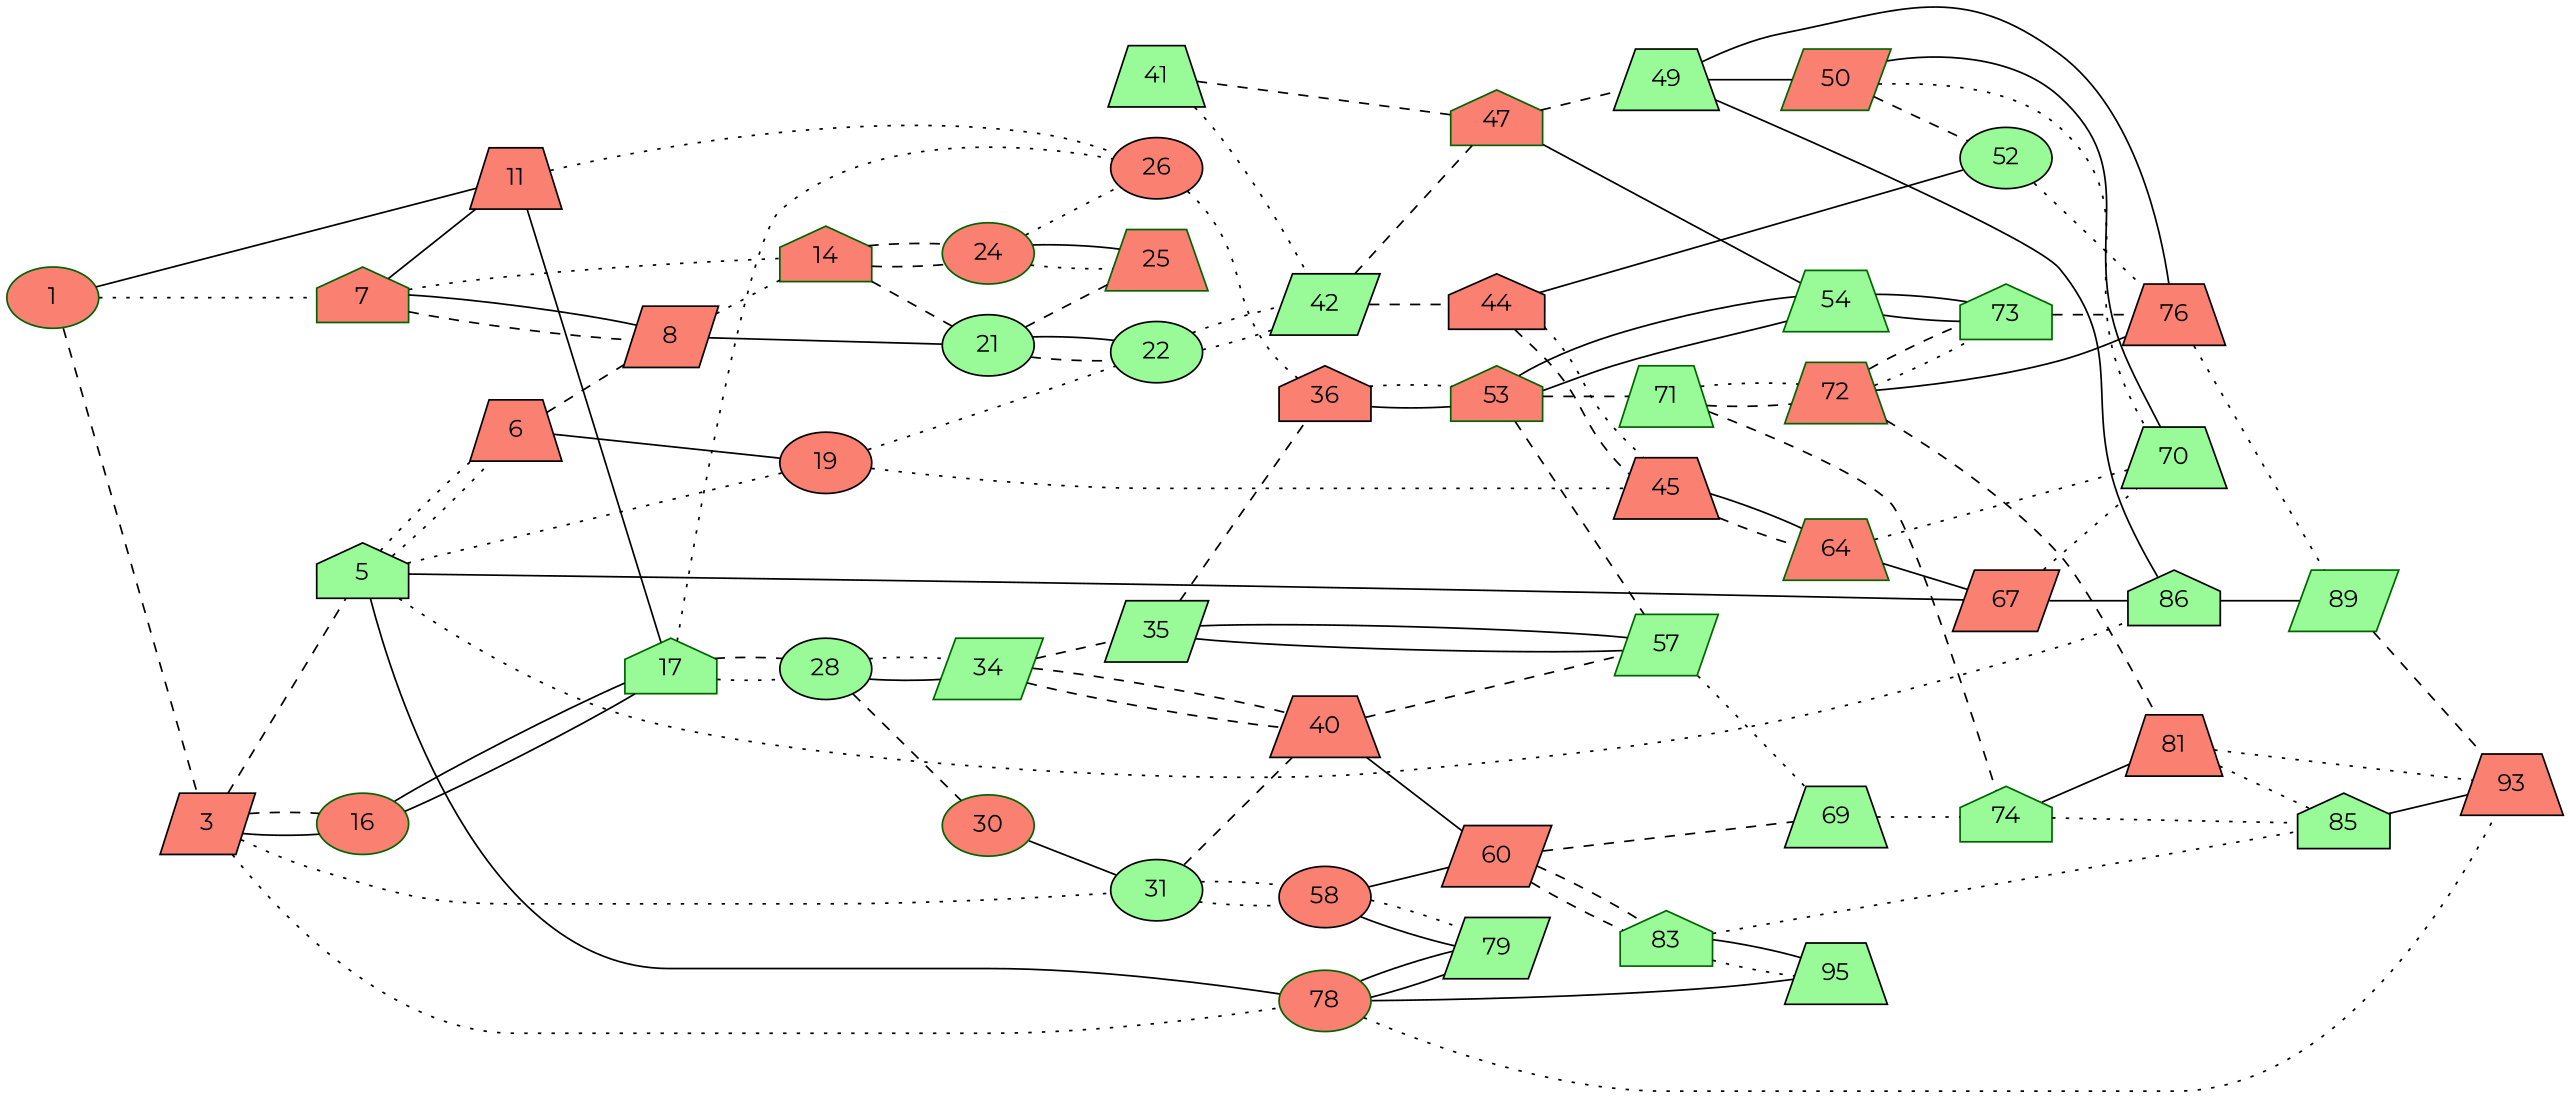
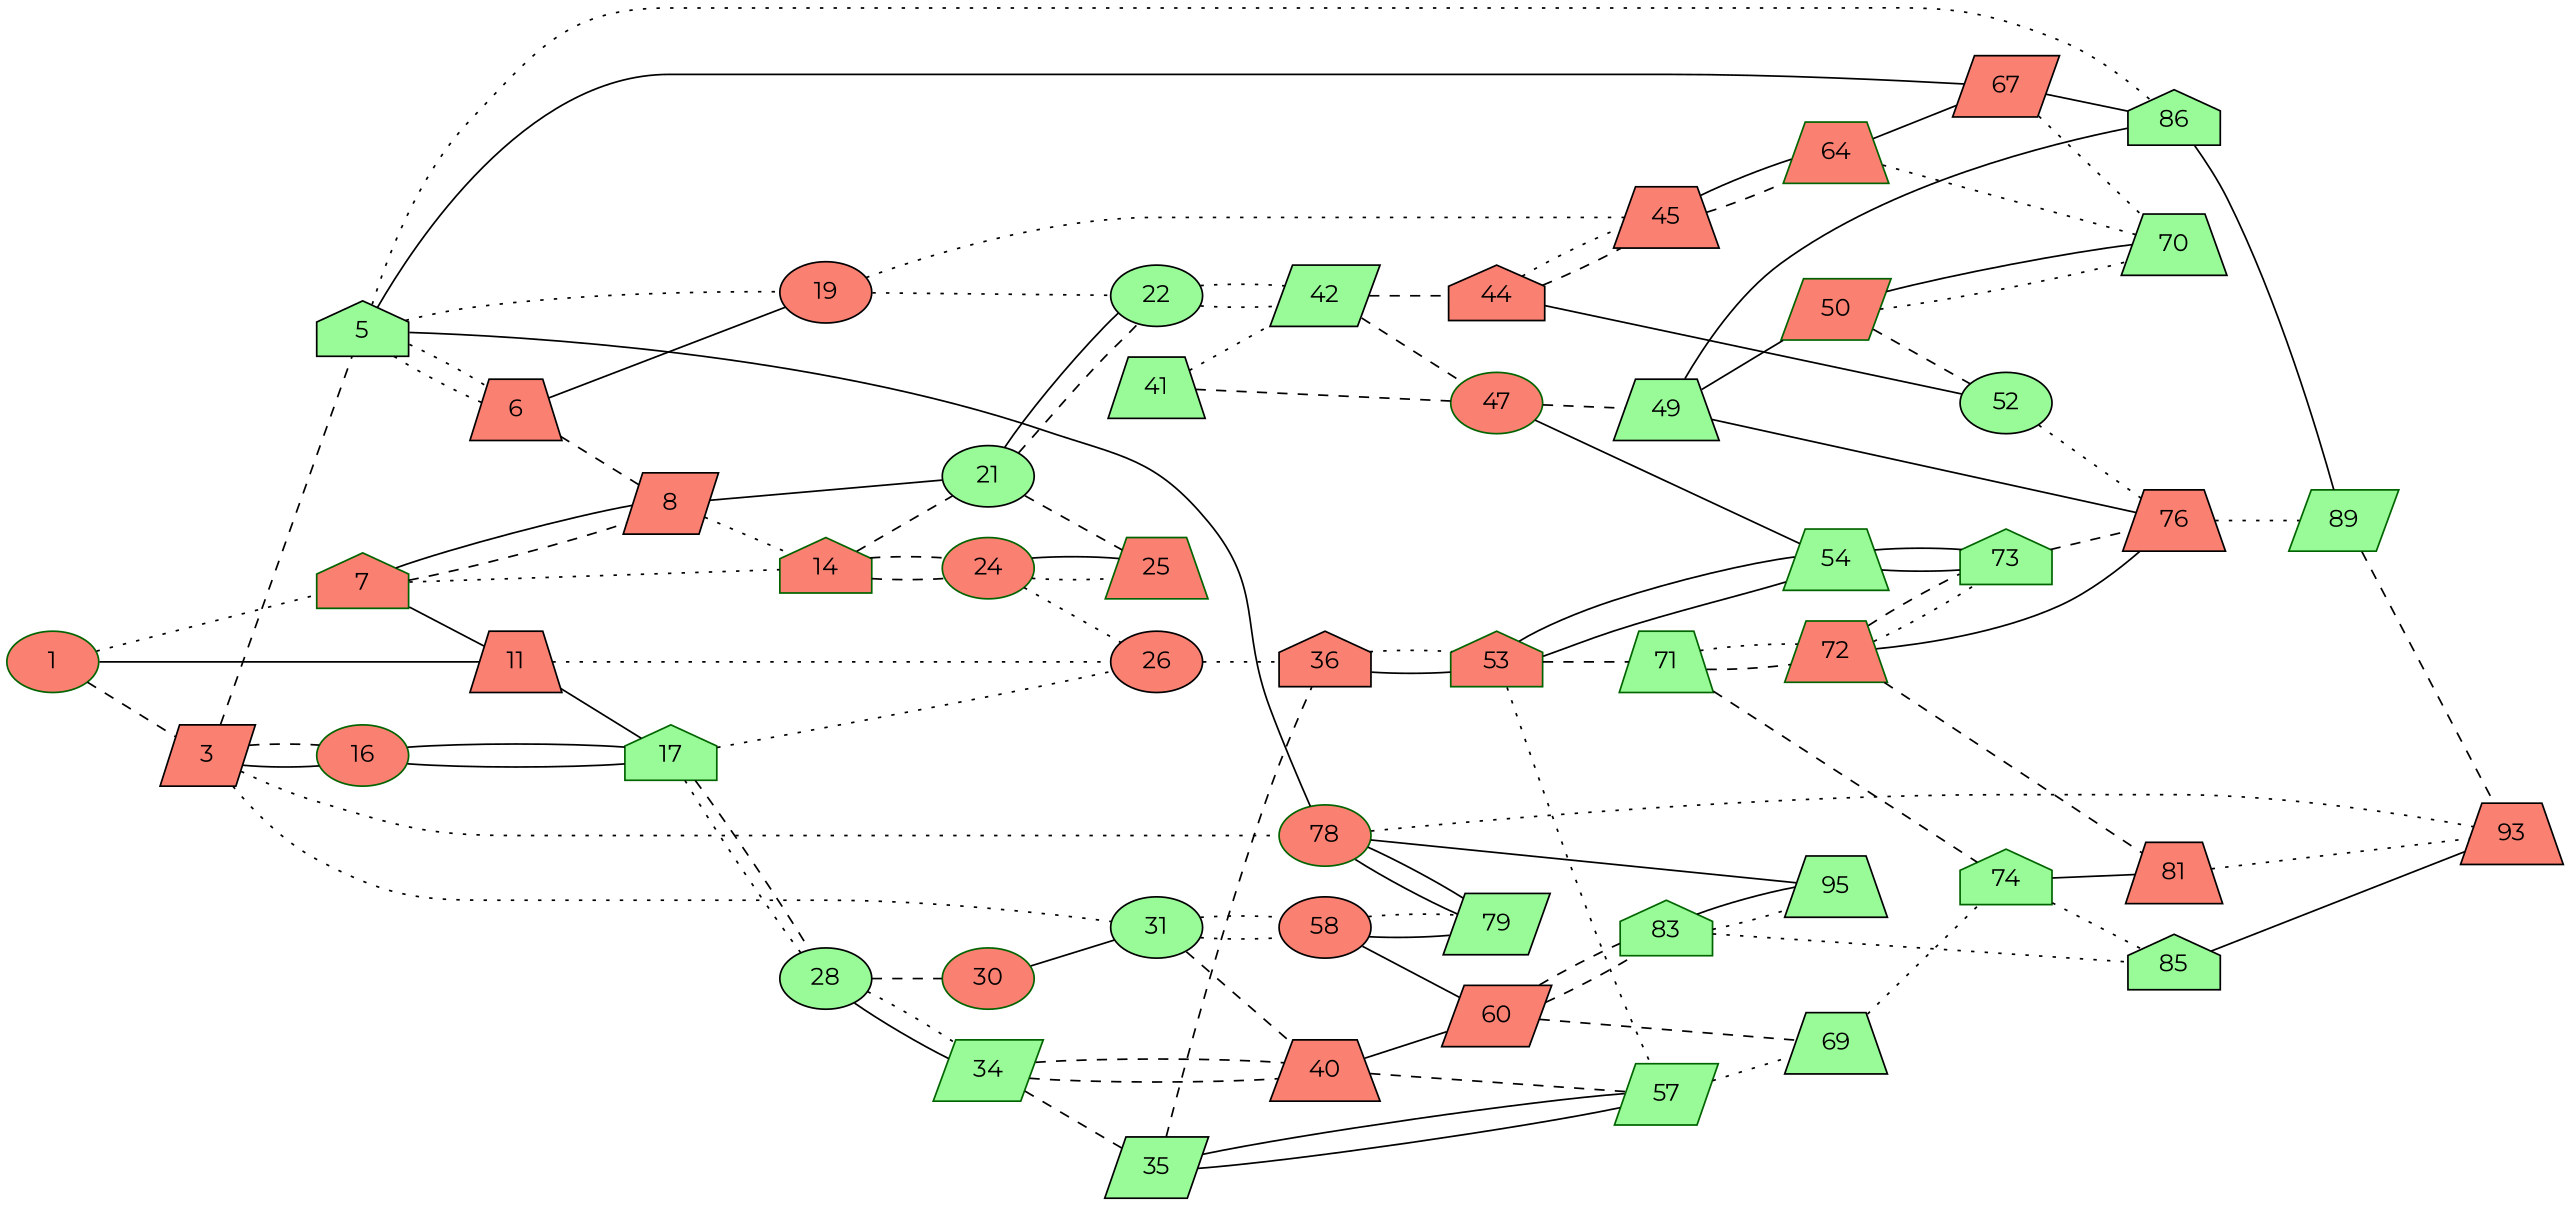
  graph {
    fontname=Montserrat
    rankdir=LR
    node [color=black fillcolor=salmon fontname=Montserrat shape=trapezium style=filled]
    edge [fontname=Montserrat style=solid]
    1 [color=darkgreen shape=ellipse super="+2"]
    3 [shape=parallelogram super="+4"]
    7 [color=darkgreen shape=house super="+13"]
    11 [super="+12"]
    5 [fillcolor=palegreen shape=house super="+68"]
    16 [color=darkgreen shape=ellipse]
    31 [fillcolor=palegreen shape=ellipse super="+32"]
    78 [color=darkgreen shape=ellipse super="+97"]
    8 [shape=parallelogram super="+9"]
    14 [color=darkgreen shape=house super="+15"]
    17 [color=darkgreen fillcolor=palegreen shape=house super="+18"]
    26 [shape=ellipse super="+27"]
    6 [super="+10"]
    19 [shape=ellipse super="+20"]
    67 [shape=parallelogram super="+87"]
    86 [fillcolor=palegreen shape=house super="+90"]
    40 [super="+56"]
    58 [shape=ellipse super="+59"]
    79 [fillcolor=palegreen shape=parallelogram super="+94"]
    93 [super="+98"]
    95 [fillcolor=palegreen super="+96"]
    22 [fillcolor=palegreen shape=ellipse]
    45
    70 [fillcolor=palegreen]
    89 [color=darkgreen fillcolor=palegreen shape=parallelogram]
    21 [fillcolor=palegreen shape=ellipse super="+23"]
    24 [color=darkgreen shape=ellipse]
    25 [color=darkgreen]
    28 [fillcolor=palegreen shape=ellipse super="+29"]
    36 [shape=house super="+37"]
    30 [color=darkgreen shape=ellipse super="+33"]
    34 [color=darkgreen fillcolor=palegreen shape=parallelogram]
    42 [fillcolor=palegreen shape=parallelogram super="+43"]
    64 [color=darkgreen super="+66"]
-   47 [color=darkgreen shape=house super="+48"]
+   47 [color=darkgreen shape=ellipse super="+48"]
    44 [shape=house]
    53 [color=darkgreen shape=house super="+63"]
    35 [fillcolor=palegreen shape=parallelogram]
    57 [color=darkgreen fillcolor=palegreen shape=parallelogram super="+62"]
    60 [shape=parallelogram super="+61"]
    69 [fillcolor=palegreen]
    54 [color=darkgreen fillcolor=palegreen super="+55"]
    71 [color=darkgreen fillcolor=palegreen]
    41 [fillcolor=palegreen super="+46"]
    83 [color=darkgreen fillcolor=palegreen shape=house super="+84"]
    49 [fillcolor=palegreen super="+77"]
    52 [fillcolor=palegreen shape=ellipse super="+65"]
    76 [super="+88"]
    50 [color=darkgreen shape=parallelogram super="+51"]
    73 [color=darkgreen fillcolor=palegreen shape=house super="+75"]
    74 [color=darkgreen fillcolor=palegreen shape=house super="+80"]
    72 [color=darkgreen super="+82"]
    85 [fillcolor=palegreen shape=house super="+91"]
    81 [super="+92"]
    1 -- 3 [style=dashed]
    1 -- 7 [style=dotted]
    1 -- 11
    3 -- 5 [style=dashed]
    3 -- 16
    3 -- 16 [style=dashed]
    3 -- 31 [style=dotted]
    3 -- 78 [style=dotted]
    7 -- 11
    7 -- 8 [style=dashed]
    7 -- 8
    7 -- 14 [style=dotted]
    11 -- 17
    11 -- 26 [style=dotted]
    5 -- 78
    5 -- 6 [style=dotted]
    5 -- 6 [style=dotted]
    5 -- 19 [style=dotted]
    5 -- 67
    5 -- 86 [style=dotted]
    16 -- 17
    16 -- 17
    31 -- 40 [style=dashed]
    31 -- 58 [style=dotted]
    31 -- 58 [style=dotted]
    78 -- 79
    78 -- 79
    78 -- 93 [style=dotted]
    78 -- 95
    8 -- 14 [style=dotted]
    8 -- 21
    14 -- 21 [style=dashed]
    14 -- 24 [style=dashed]
    14 -- 24 [style=dashed]
    17 -- 26 [style=dotted]
    17 -- 28 [style=dotted]
    17 -- 28 [style=dashed]
    26 -- 36 [style=dotted]
    6 -- 8 [style=dashed]
    6 -- 19
    19 -- 22 [style=dotted]
    19 -- 45 [style=dotted]
    67 -- 86
    67 -- 70 [style=dotted]
    86 -- 89
    40 -- 57 [style=dashed]
    40 -- 60
    58 -- 79 [weight=2]
    58 -- 79 [style=dotted]
    58 -- 60
    22 -- 42 [style=dotted]
    22 -- 42 [style=dotted]
    45 -- 64 [style=dashed]
    45 -- 64
    89 -- 93 [style=dashed]
    21 -- 22 [style=dashed]
    21 -- 22
    21 -- 25 [style=dashed]
    24 -- 26 [style=dotted]
    24 -- 25 [style=dotted]
    24 -- 25
    28 -- 30 [style=dashed weight=2]
    28 -- 34
    28 -- 34 [style=dotted]
    36 -- 53
    36 -- 53 [style=dotted]
    30 -- 31
    34 -- 40 [style=dashed]
    34 -- 40 [style=dashed]
    34 -- 35 [style=dashed]
    42 -- 47 [style=dashed]
    42 -- 44 [style=dashed]
    64 -- 67
    64 -- 70 [style=dotted]
    47 -- 54
    47 -- 49 [style=dashed]
    44 -- 45 [style=dashed]
    44 -- 45 [style=dotted]
    44 -- 52
-   53 -- 57 [style=dashed]
+   53 -- 57 [style=dotted]
    53 -- 54
    53 -- 54
    53 -- 71 [style=dashed]
    35 -- 36 [style=dashed]
    35 -- 57
    35 -- 57
    57 -- 69 [style=dotted]
    60 -- 69 [style=dashed]
    60 -- 83 [style=dashed]
    60 -- 83 [style=dashed]
    69 -- 74 [style=dotted]
    54 -- 73 [weight=2]
    54 -- 73
    71 -- 74 [style=dashed]
    71 -- 72 [style=dashed]
    71 -- 72 [style=dotted]
    41 -- 42 [style=dotted]
    41 -- 47 [style=dashed]
    83 -- 95 [style=dotted weight=2]
    83 -- 95
    83 -- 85 [style=dotted]
    49 -- 86
    49 -- 76
    49 -- 50
    52 -- 76 [style=dotted]
    76 -- 89 [style=dotted]
    50 -- 70 [style=dotted]
    50 -- 70
    50 -- 52 [style=dashed weight=2]
    73 -- 76 [style=dashed]
    74 -- 85 [style=dotted]
    74 -- 81
    72 -- 76
    72 -- 73 [style=dotted]
    72 -- 73 [style=dashed]
    72 -- 81 [style=dashed]
    85 -- 93
    81 -- 93 [style=dotted]
-   81 -- 85 [style=dotted]
  }
